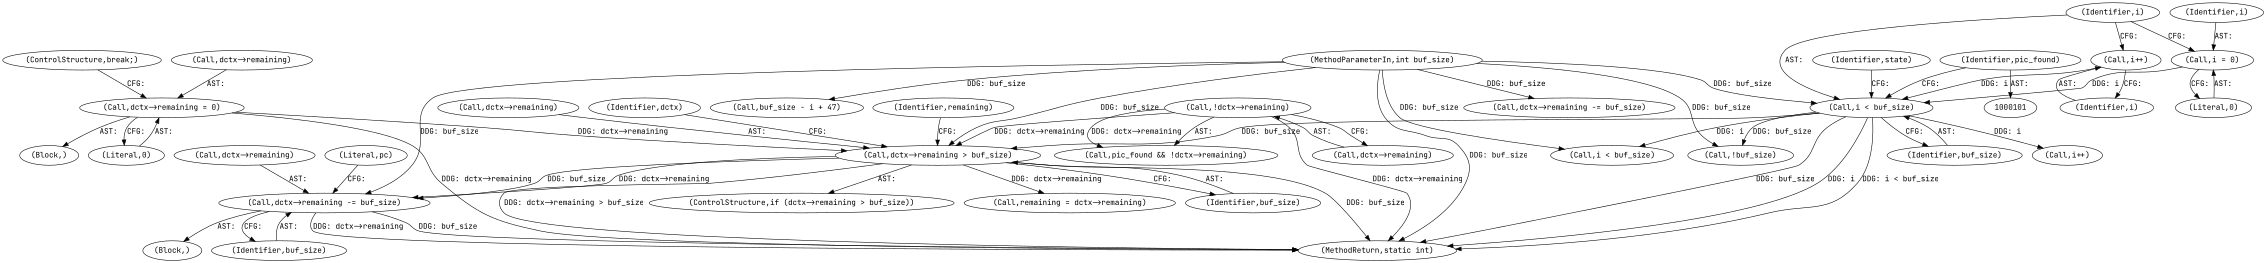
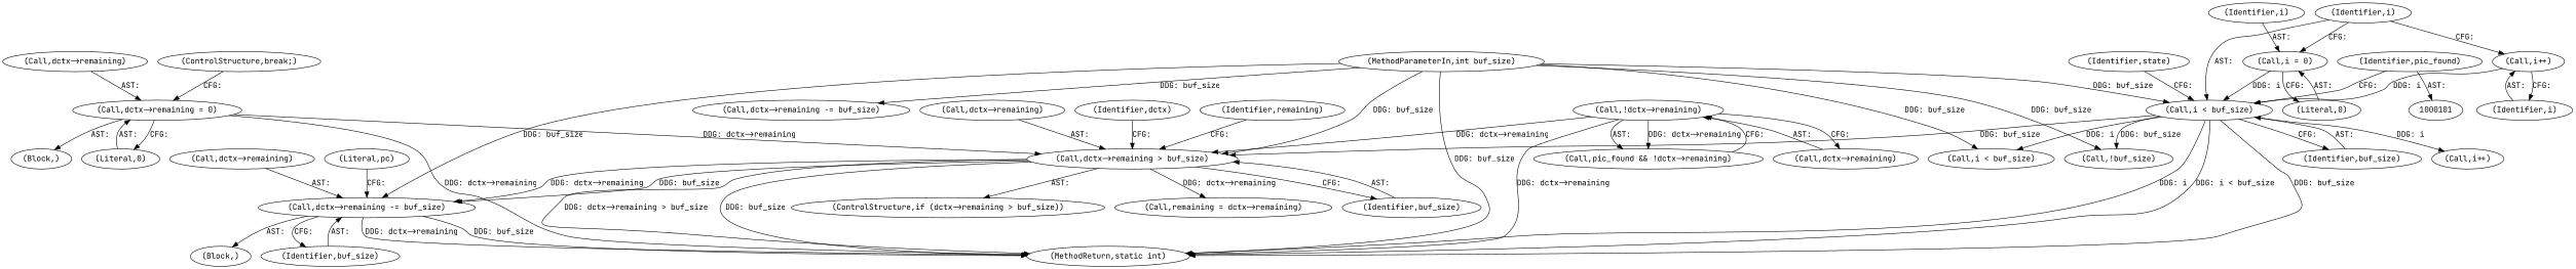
  digraph {
    fontname="JetBrains Mono"
    node [fontname="JetBrains Mono"]
    edge [fontname="JetBrains Mono"]
    n1 [label="(Call,dctx->remaining -= buf_size)"]
    n2 [label="(Block,)"]
    n3 [label="(MethodReturn,static int)"]
    n4 [label="(Identifier,buf_size)"]
    n5 [label="(Call,dctx->remaining > buf_size)"]
    n6 [label="(ControlStructure,if (dctx->remaining > buf_size))"]
    n7 [label="(Call,remaining = dctx->remaining)"]
    n8 [label="(Identifier,buf_size)"]
    n9 [label="(Call,dctx->remaining = 0)"]
    n10 [label="(Block,)"]
    n11 [label="(Literal,0)"]
    n12 [label="(Call,!dctx->remaining)"]
    n13 [label="(Call,dctx->remaining)"]
    n14 [label="(Call,pic_found && !dctx->remaining)"]
    n15 [label="(Call,i < buf_size)"]
    n16 [label="(Call,i < buf_size)"]
    n17 [label="(Call,!buf_size)"]
    n18 [label="(Identifier,buf_size)"]
    n19 [label="(Call,i++)"]
    n20 [label="(Call,i++)"]
    n21 [label="(Identifier,i)"]
    n22 [label="(Call,i = 0)"]
    n23 [label="(Literal,0)"]
    n24 [label="(MethodParameterIn,int buf_size)"]
    n25 [label="(Call,dctx->remaining -= buf_size)"]
-   n26 [label="(Call,buf_size - i + 47)"]
    n27 [label="(ControlStructure,break;)"]
    n28 [label="(Call,dctx->remaining)"]
    n29 [label="(Call,dctx->remaining)"]
    n30 [label="(Identifier,pic_found)"]
    1000101
    n32 [label="(Identifier,i)"]
    n33 [label="(Identifier,state)"]
    n34 [label="(Identifier,i)"]
    n35 [label="(Identifier,dctx)"]
    n36 [label="(Identifier,remaining)"]
    n37 [label="(Literal,pc)"]
    n38 [label="(Call,dctx->remaining)"]
    n1 -> n2 [label="AST: "]
    n1 -> n3 [label="DDG: buf_size"]
    n1 -> n3 [label="DDG: dctx->remaining"]
    n1 -> n4 [label="CFG: "]
    n4 -> n1 [label="AST: "]
    n5 -> n1 [label="DDG: buf_size"]
    n5 -> n1 [label="DDG: dctx->remaining"]
    n5 -> n3 [label="DDG: dctx->remaining > buf_size"]
    n5 -> n3 [label="DDG: buf_size"]
    n5 -> n6 [label="AST: "]
    n5 -> n7 [label="DDG: dctx->remaining"]
    n5 -> n8 [label="CFG: "]
    n8 -> n5 [label="AST: "]
    n9 -> n3 [label="DDG: dctx->remaining"]
    n9 -> n5 [label="DDG: dctx->remaining"]
    n9 -> n10 [label="AST: "]
    n9 -> n11 [label="CFG: "]
    n11 -> n9 [label="AST: "]
    n12 -> n3 [label="DDG: dctx->remaining"]
    n12 -> n5 [label="DDG: dctx->remaining"]
    n12 -> n13 [label="CFG: "]
    n12 -> n14 [label="AST: "]
    n12 -> n14 [label="DDG: dctx->remaining"]
    n13 -> n12 [label="AST: "]
+   n14 -> n12 [label="CFG: "]
    n15 -> n3 [label="DDG: buf_size"]
    n15 -> n3 [label="DDG: i"]
    n15 -> n3 [label="DDG: i < buf_size"]
    n15 -> n5 [label="DDG: buf_size"]
    n15 -> n16 [label="DDG: i"]
    n15 -> n17 [label="DDG: buf_size"]
    n15 -> n18 [label="CFG: "]
    n15 -> n19 [label="DDG: i"]
    n18 -> n15 [label="AST: "]
    n20 -> n15 [label="DDG: i"]
    n20 -> n21 [label="CFG: "]
    n21 -> n20 [label="AST: "]
    n22 -> n15 [label="DDG: i"]
    n22 -> n23 [label="CFG: "]
    n23 -> n22 [label="AST: "]
    n24 -> n1 [label="DDG: buf_size"]
    n24 -> n3 [label="DDG: buf_size"]
    n24 -> n5 [label="DDG: buf_size"]
    n24 -> n15 [label="DDG: buf_size"]
    n24 -> n16 [label="DDG: buf_size"]
    n24 -> n17 [label="DDG: buf_size"]
    n24 -> n25 [label="DDG: buf_size"]
-   n24 -> n26 [label="DDG: buf_size"]
    n27 -> n9 [label="CFG: "]
    n28 -> n9 [label="AST: "]
    n29 -> n5 [label="AST: "]
    n30 -> n15 [label="CFG: "]
    n30 -> 1000101 [label="AST: "]
    n32 -> n15 [label="AST: "]
    n32 -> n20 [label="CFG: "]
    n32 -> n22 [label="CFG: "]
    n33 -> n15 [label="CFG: "]
    n34 -> n22 [label="AST: "]
    n35 -> n5 [label="CFG: "]
    n36 -> n5 [label="CFG: "]
    n37 -> n1 [label="CFG: "]
    n38 -> n1 [label="AST: "]
  }
